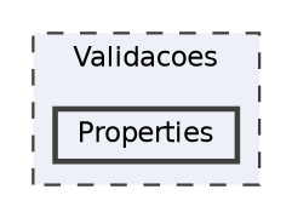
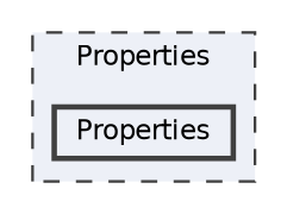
  digraph {
    compound=true
    rankdir=LR
    n1 [color=grey25 fillcolor="#edf0f7" fontname=Helvetica fontsize=10 height=0.2 label=Properties shape=box style="filled,bold" width=0.4]
    subgraph cluster_1 {
      bgcolor="#edf0f7"
      fontname=Helvetica
      fontsize=10
-     label=Validacoes
+     label=Properties
      pencolor=grey25
      style="filled,dashed"
      n1
    }
  }
